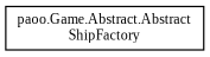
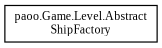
  digraph {
    rankdir=LR
    fontname="Liberation Serif"
-   n1 [color=black fillcolor=white fontname="Liberation Serif" fontsize=10 height=0.2 label="paoo.Game.Abstract.Abstract\lShipFactory" shape=record style=filled width=0.4]
+   n1 [color=black fillcolor=white fontname="Liberation Serif" fontsize=10 height=0.2 label="paoo.Game.Level.Abstract\lShipFactory" shape=record style=filled width=0.4]
  }
